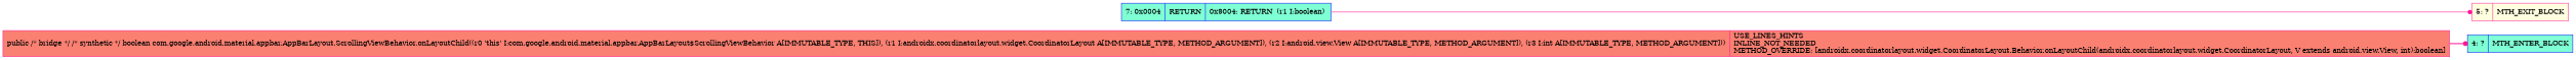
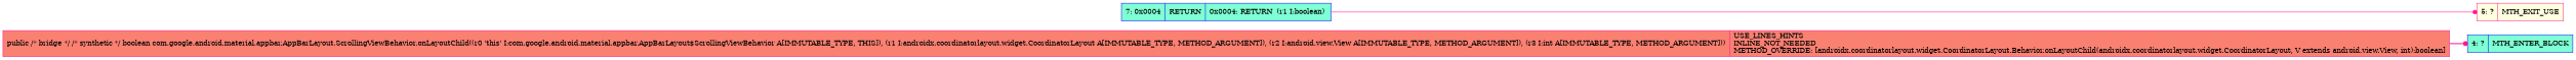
  digraph {
    fontname="DejaVu Serif"
    rankdir=LR
    node [color=blue fillcolor=aquamarine fontname="DejaVu Serif" shape=record style=filled]
    edge [arrowhead=dot color=deeppink fontname="DejaVu Serif"]
    n1 [label="{4\:\ ?|MTH_ENTER_BLOCK\l}"]
-   n2 [label="{7\:\ 0x0004|RETURN\l|0x9004: RETURN  (r1 I:boolean) \l}"]
-   n3 [color=deeppink fillcolor=lightyellow label="{5\:\ ?|MTH_EXIT_BLOCK\l}"]
+   n2 [label="{7\:\ 0x0004|RETURN\l|0x0004: RETURN  (r1 I:boolean) \l}"]
+   n3 [color=deeppink fillcolor=lightyellow label="{5\:\ ?|MTH_EXIT_USE\l}"]
    n4 [color=deeppink fillcolor=salmon label="{public \/* bridge *\/ \/* synthetic *\/ boolean com.google.android.material.appbar.AppBarLayout.ScrollingViewBehavior.onLayoutChild((r0 'this' I:com.google.android.material.appbar.AppBarLayout$ScrollingViewBehavior A[IMMUTABLE_TYPE, THIS]), (r1 I:androidx.coordinatorlayout.widget.CoordinatorLayout A[IMMUTABLE_TYPE, METHOD_ARGUMENT]), (r2 I:android.view.View A[IMMUTABLE_TYPE, METHOD_ARGUMENT]), (r3 I:int A[IMMUTABLE_TYPE, METHOD_ARGUMENT]))  | USE_LINES_HINTS\lINLINE_NOT_NEEDED\lMETHOD_OVERRIDE: [androidx.coordinatorlayout.widget.CoordinatorLayout.Behavior.onLayoutChild(androidx.coordinatorlayout.widget.CoordinatorLayout, V extends android.view.View, int):boolean]\l}"]
    n2 -> n3 [style=solid]
    n4 -> n1 [style=bold]
  }
